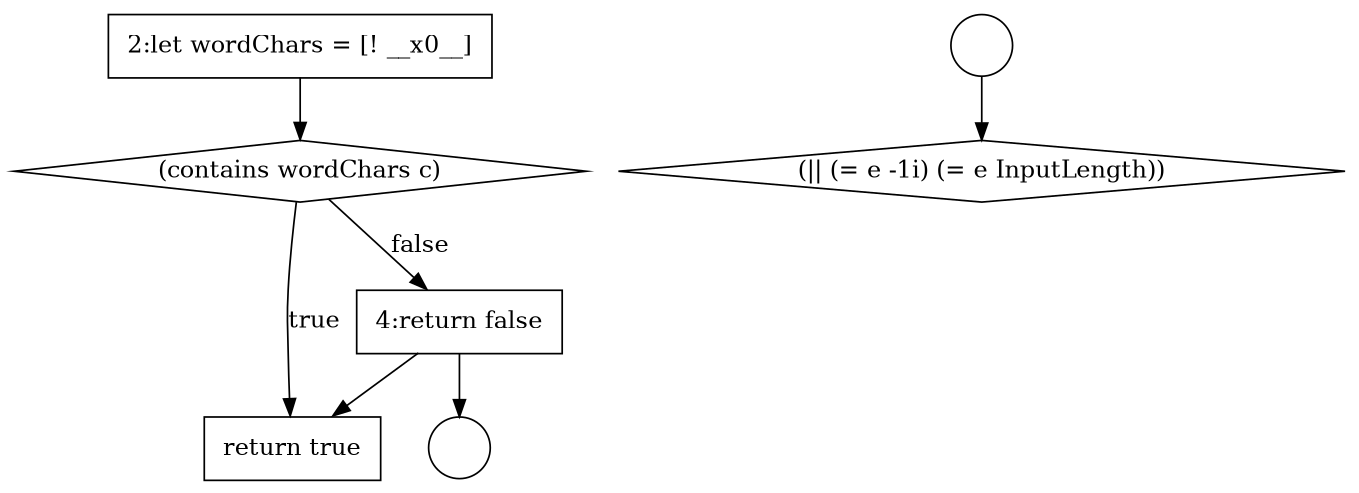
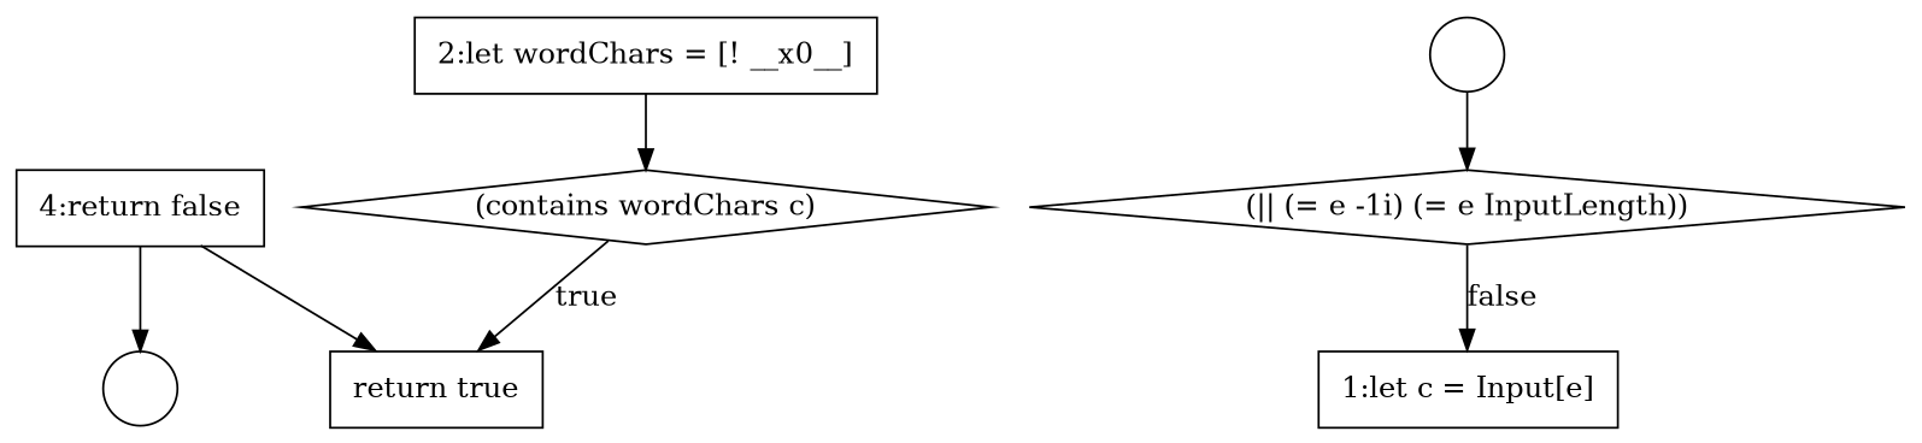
  digraph {
    node [color=black fillcolor=white shape=none style=filled]
    edge [color=black]
    n1 [label=<<font color="black">(contains wordChars c)</font>> shape=diamond]
    n2 [label=<<font color="black">     <table border="0" cellborder="1" cellspacing="0" cellpadding="10">       <tr><td align="left">return true</td></tr>     </table>   </font>> margin=0]
    n3 [label=<<font color="black">     <table border="0" cellborder="1" cellspacing="0" cellpadding="10">       <tr><td align="left">4:return false</td></tr>     </table>   </font>> margin=0]
    n4 [label=" " shape=circle]
    n5 [label=" " shape=circle]
    n6 [label=<<font color="black">(|| (= e -1i) (= e InputLength))</font>> shape=diamond]
+   n7 [label=<<font color="black">     <table border="0" cellborder="1" cellspacing="0" cellpadding="10">       <tr><td align="left">1:let c = Input[e]</td></tr>     </table>   </font>> margin=0]
    n8 [label=<<font color="black">     <table border="0" cellborder="1" cellspacing="0" cellpadding="10">       <tr><td align="left">2:let wordChars = [! __x0__]</td></tr>     </table>   </font>> margin=0]
    n1 -> n2 [label=<<font color="black">true</font>>]
-   n1 -> n3 [label=<<font color="black">false</font>>]
    n3 -> n2
    n3 -> n4
    n5 -> n6
+   n6 -> n7 [label=<<font color="black">false</font>>]
    n8 -> n1
  }
